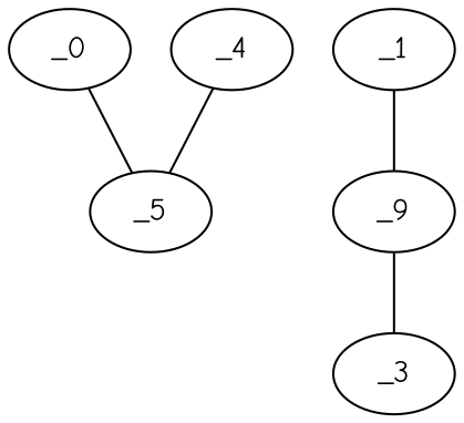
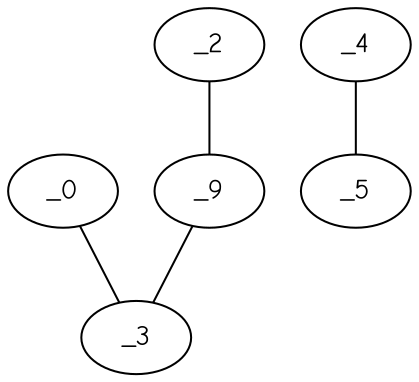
  graph {
    fontname="Comic Neue"
    node [fontname="Comic Neue"]
    edge [fontname="Comic Neue"]
    _0 [x=1.60669 y=2.94701]
    _3 [x=0.773459 y=2.77292]
    _5 [x=1.53134 y=1.96517]
-   _1 [x=3.00004 y=0.771401]
+   _1 [x=3.00004 y=0.771401 label=_2]
    n5 [label=_9 x=0.661869 y=0.741729]
    _4 [x=0.419781 y=1.93191]
-   _0 -- _5
+   _0 -- _3
    _1 -- n5
    n5 -- _3
    _4 -- _5
  }
